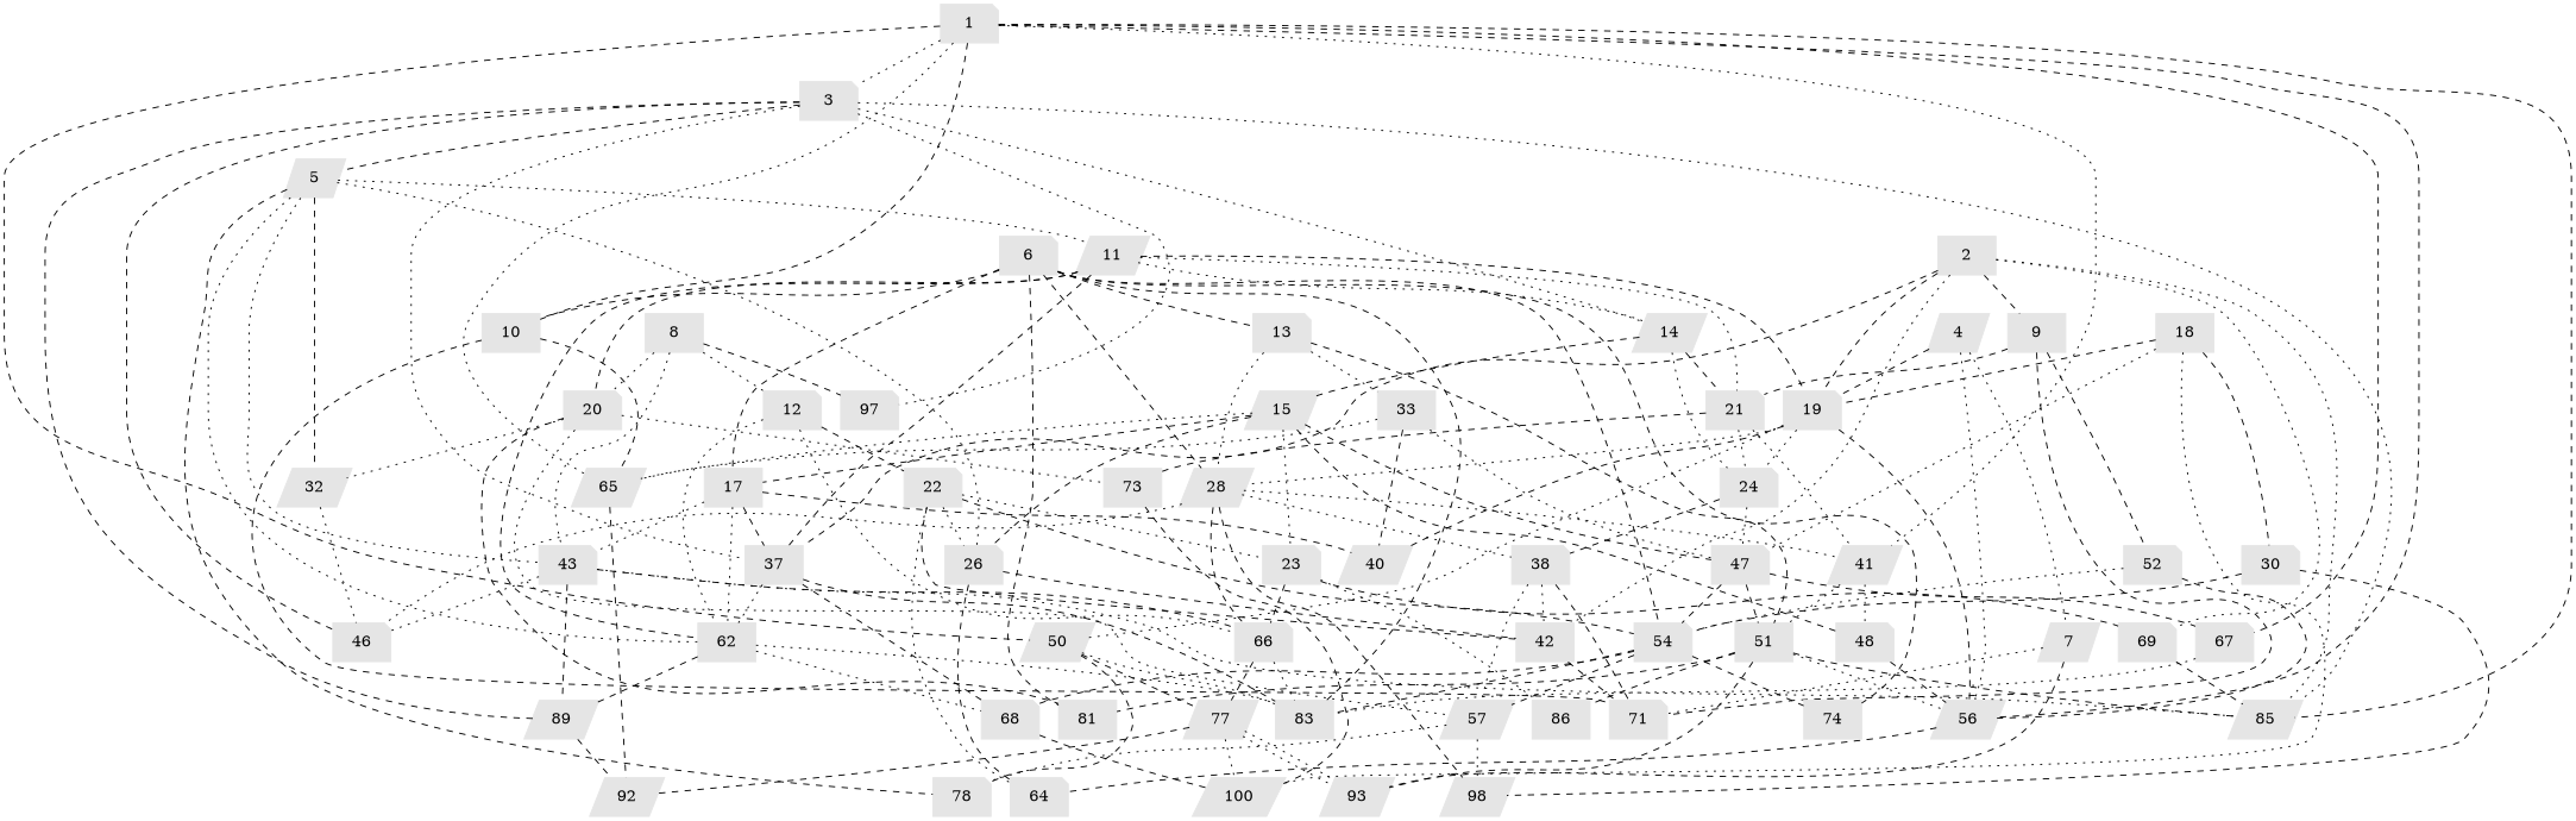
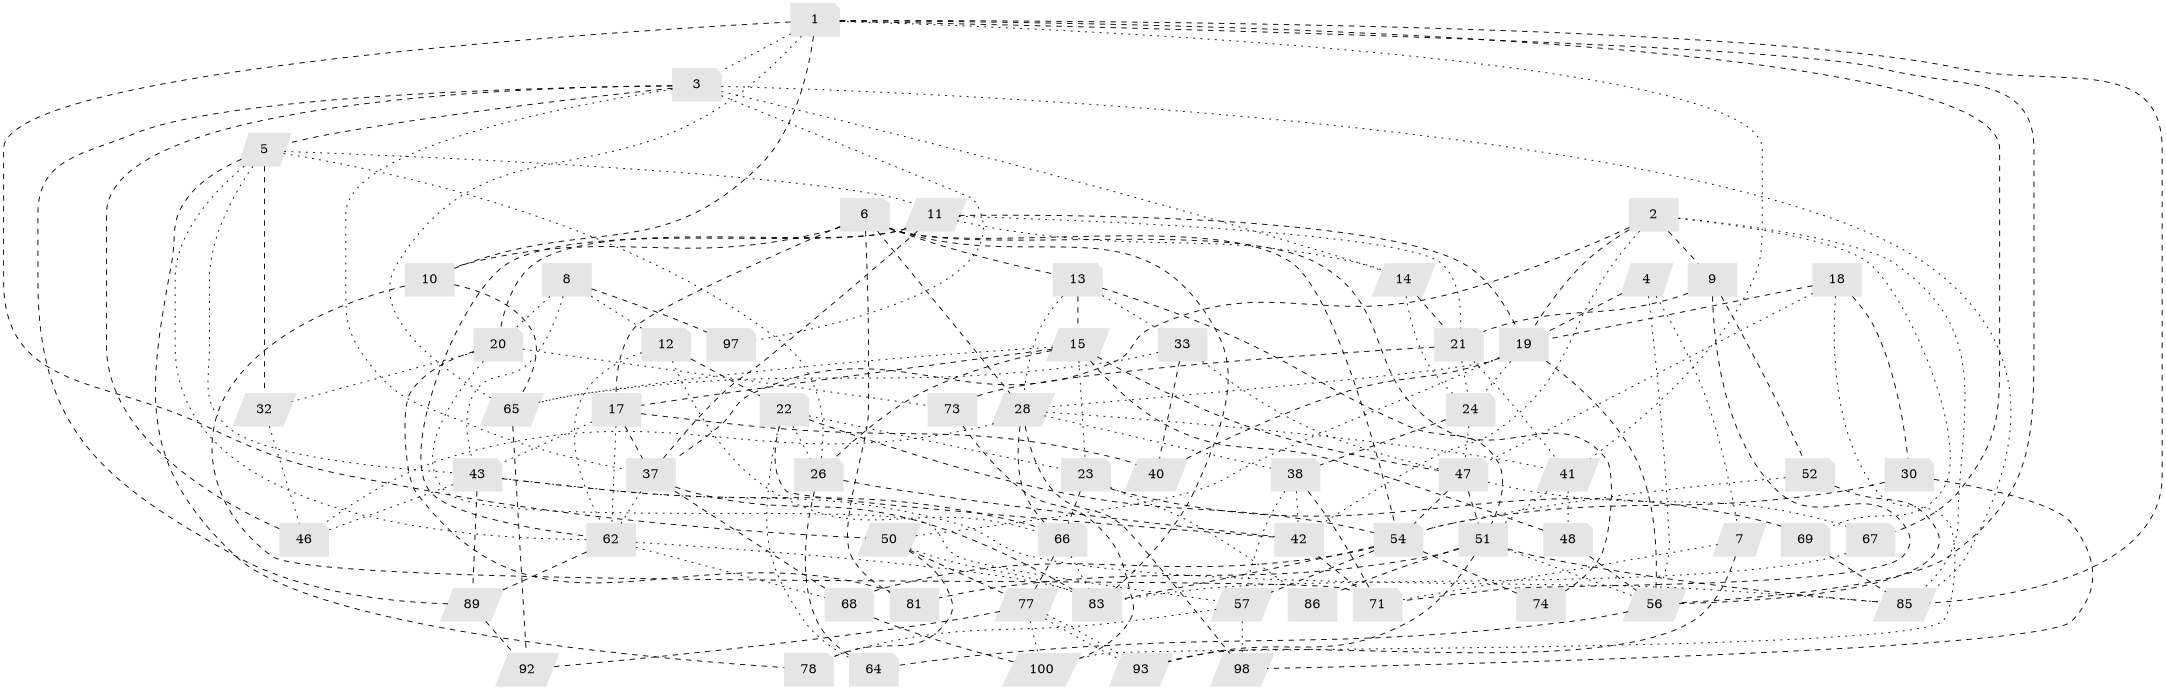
  graph {
    node [color=gray90 shape=note style=filled]
    edge [style=dashed]
    1 [super="+45"]
    3 [super="+58"]
    10 [shape=box]
    41 [shape=parallelogram]
    50 [shape=parallelogram]
    56 [shape=parallelogram super="+59"]
    65 [shape=parallelogram]
    67
    85 [shape=parallelogram super="+95"]
    37 [shape=box super="+82"]
    5 [shape=parallelogram super="+63"]
    14 [shape=parallelogram]
    46
    89 [shape=parallelogram]
    97
    71
    48
    51 [shape=box super="+53"]
    78
    83 [shape=box super="+99"]
    77 [shape=parallelogram super="+88"]
    64 [super="+94"]
    92 [shape=parallelogram]
    2 [shape=box super="+25"]
    9 [shape=box]
    19 [super="+31"]
    42 [shape=box super="+61"]
    69
    21 [super="+34"]
    52
    28 [shape=parallelogram super="+29"]
    24
    40 [shape=parallelogram]
    62 [shape=box super="+84"]
    68 [super="+70"]
    11 [shape=parallelogram super="+87"]
    26 [super="+79"]
    32 [shape=parallelogram]
    43 [super="+76"]
    15 [shape=parallelogram super="+36"]
    7 [shape=parallelogram super="+27"]
    93 [shape=parallelogram]
    4 [shape=parallelogram]
    20 [super="+35"]
    66 [super="+96"]
    6 [super="+60"]
    13
    17 [shape=box super="+72"]
    54 [super="+80"]
    74 [shape=box]
    81 [shape=box]
    33 [shape=box super="+39"]
    38 [super="+55"]
    98 [shape=parallelogram]
    57 [shape=parallelogram super="+91"]
    8 [shape=box super="+49"]
    12 [super="+16"]
    22
    73 [shape=box]
    23 [super="+75"]
    47 [super="+90"]
    86 [shape=box]
    18 [shape=box super="+44"]
    30
    100 [shape=parallelogram]
    1 -- 3 [style=dotted weight=2]
    1 -- 10
    1 -- 41 [style=dotted]
    1 -- 50
    1 -- 56
    1 -- 65 [style=dotted]
    1 -- 67
    1 -- 85
    3 -- 85 [style=dotted]
    3 -- 37 [style=dotted]
    3 -- 5
    3 -- 14 [style=dotted]
    3 -- 46
    3 -- 89
    3 -- 97 [style=dotted]
    10 -- 65
    10 -- 71
    41 -- 48 [style=dotted]
    41 -- 51 [style=dotted]
    50 -- 78
    50 -- 83 [style=dotted]
    50 -- 77
    56 -- 64
    65 -- 92
    67 -- 83 [style=dotted]
    37 -- 83
    37 -- 62 [style=dotted]
    37 -- 68
    5 -- 78
    5 -- 62 [style=dotted]
    5 -- 11 [style=dotted]
    5 -- 26 [style=dotted]
    5 -- 32
    5 -- 43 [style=dotted]
    14 -- 21
    14 -- 24 [style=dotted]
-   14 -- 15
+   13 -- 15
    89 -- 92
    48 -- 56
    51 -- 56 [style=dotted]
    51 -- 85
    51 -- 93
    51 -- 81
    51 -- 86
    77 -- 92
    77 -- 93 [style=dotted]
    77 -- 93 [style=dotted]
    77 -- 100 [style=dotted]
    2 -- 85 [style=dotted]
    2 -- 37
    2 -- 9
    2 -- 19
    2 -- 42 [style=dotted]
    2 -- 69 [style=dotted]
    9 -- 71
    9 -- 21
    9 -- 52
    19 -- 50 [style=dotted]
    19 -- 56
    19 -- 28 [style=dotted]
    19 -- 24 [style=dotted]
    19 -- 40
    42 -- 71
    69 -- 85
    21 -- 41 [style=dotted]
    21 -- 24 [style=dotted]
    21 -- 73
    52 -- 56
    52 -- 54 [style=dotted]
    28 -- 41 [style=dotted]
    28 -- 46 [style=dotted]
    28 -- 66
    28 -- 38 [style=dotted]
    28 -- 98
    24 -- 38
    24 -- 47 [style=dotted]
    62 -- 89
    62 -- 83 [style=dotted]
    62 -- 68 [style=dotted]
    68 -- 100
    11 -- 37
    11 -- 14 [style=dotted]
    11 -- 19
    11 -- 21 [style=dotted]
    11 -- 62
    11 -- 20
    26 -- 64
    26 -- 42
    32 -- 46 [style=dotted]
    43 -- 85 [style=dotted]
    43 -- 46 [style=dotted]
    43 -- 89
    43 -- 66
    15 -- 65 [style=dotted]
    15 -- 48
    15 -- 26
    15 -- 17
    15 -- 23 [style=dotted]
    15 -- 47
    7 -- 71 [style=dotted]
    7 -- 93
    4 -- 56 [style=dotted]
    4 -- 19
    4 -- 7 [style=dotted]
    20 -- 32 [style=dotted]
    20 -- 81
    20 -- 57 [style=dotted]
    20 -- 73 [style=dotted]
    66 -- 83 [style=dotted]
    66 -- 77
    6 -- 10
    6 -- 83
    6 -- 28
    6 -- 13
    6 -- 17
    6 -- 54
    6 -- 74
    6 -- 81
    13 -- 51
    13 -- 28 [style=dotted]
    13 -- 33 [style=dotted]
    17 -- 37
    17 -- 40
    17 -- 62 [style=dotted]
    17 -- 43 [style=dotted]
    54 -- 83
    54 -- 68
    54 -- 74
    54 -- 57 [weight=2]
    33 -- 65 [style=dotted]
    33 -- 40
    33 -- 47 [style=dotted]
    38 -- 71
    38 -- 42 [style=dotted]
    38 -- 57 [style=dotted]
    57 -- 78 [style=dotted]
    57 -- 98 [style=dotted]
    8 -- 97
    8 -- 43 [style=dotted]
    8 -- 20 [style=dotted]
    8 -- 12 [style=dotted weight=2]
    12 -- 62 [style=dotted]
    12 -- 66 [style=dotted]
    12 -- 22
    22 -- 64 [style=dotted]
    22 -- 42
    22 -- 26 [style=dotted]
    22 -- 54
    22 -- 23 [style=dotted]
    73 -- 100
    23 -- 69
    23 -- 66
    23 -- 86 [style=dotted]
-   47 -- 67
+   47 -- 67 [style=dotted]
    47 -- 51
    47 -- 54
    18 -- 19
    18 -- 47 [style=dotted]
    18 -- 30
    18 -- 100 [style=dotted]
    30 -- 54
    30 -- 98
  }
